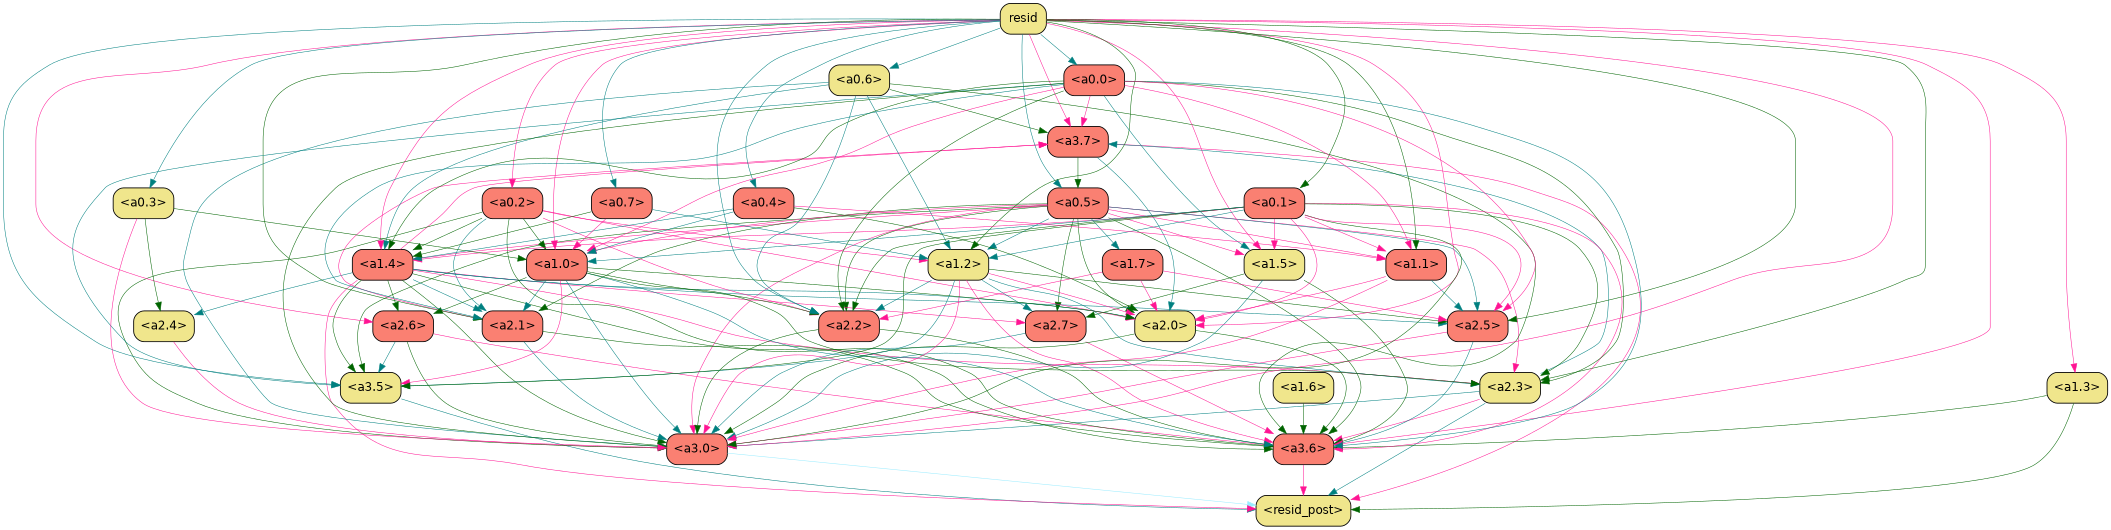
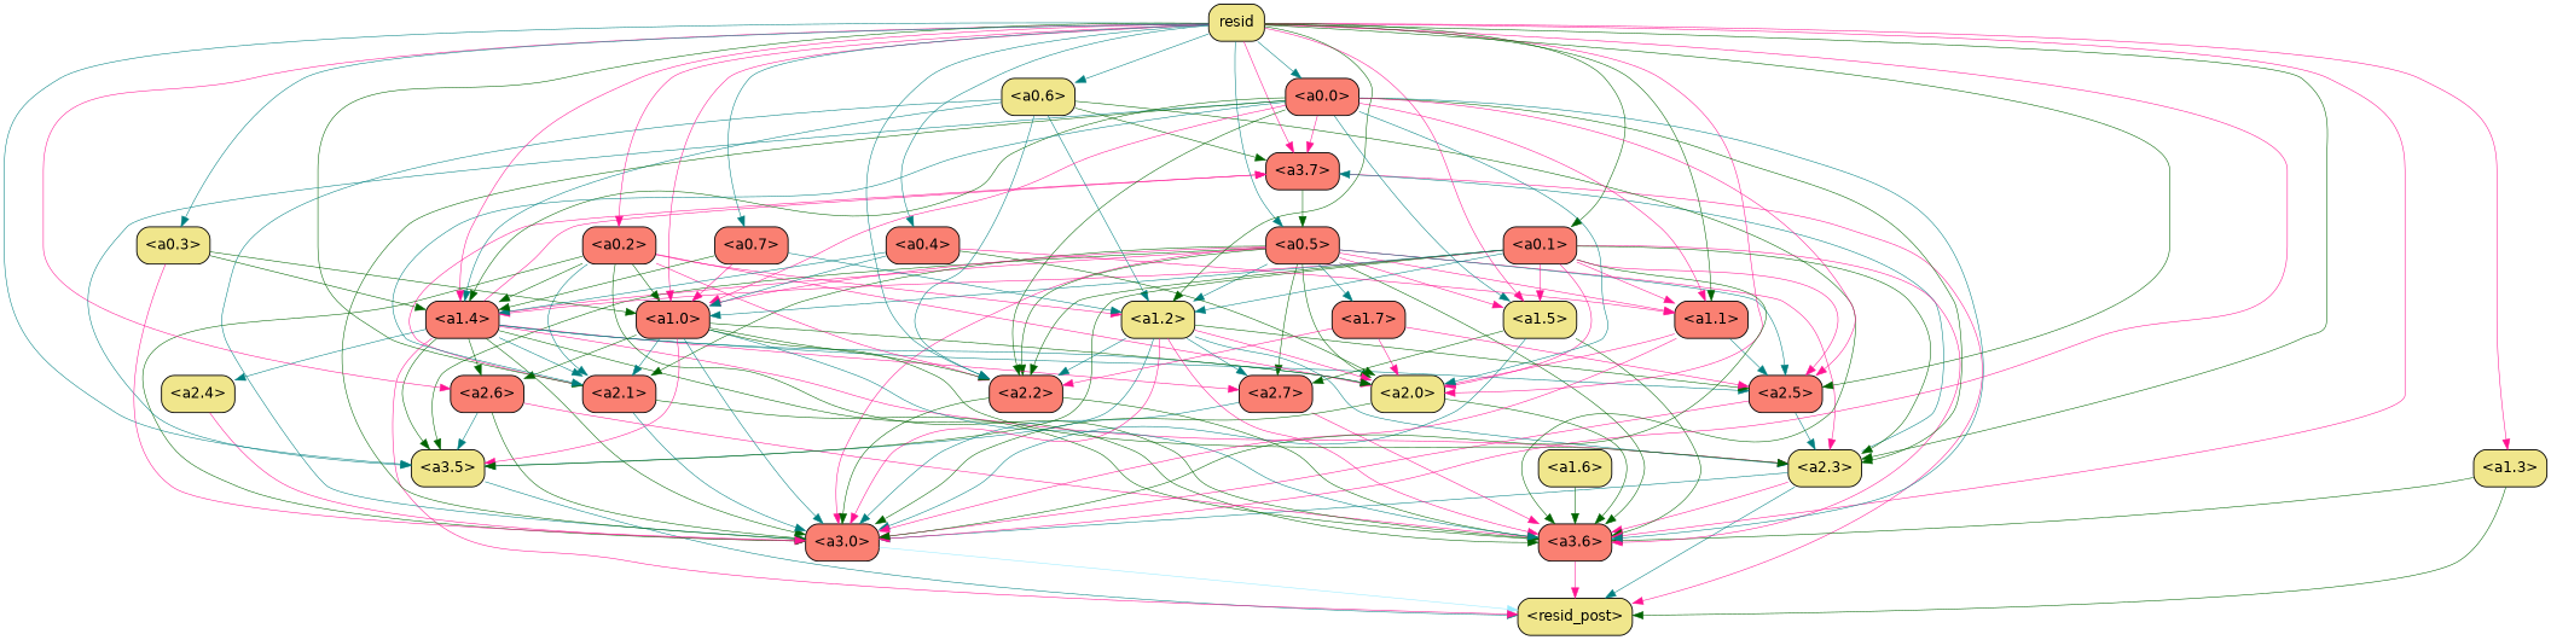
  strict digraph {
    splines=true
    node [color=black fillcolor=salmon fontname=Helvetica shape=box style="filled, rounded"]
    edge [color=deeppink penwidth=0.6]
    "<resid_post>" [fillcolor=khaki]
    "<a3.7>"
    "<a0.5>"
    "<a3.6>"
    "<a3.5>" [fillcolor=khaki]
    "<a3.0>"
    "<a2.3>" [fillcolor=khaki]
    "<a1.4>"
    "<a2.7>"
    "<a2.6>"
    "<a2.1>"
    "<a2.0>" [fillcolor=khaki]
    "<a2.5>"
    "<a2.4>" [fillcolor=khaki]
    "<a1.3>" [fillcolor=khaki]
    "<a1.5>" [fillcolor=khaki]
    "<a0.2>"
    "<a2.2>"
    "<a1.2>" [fillcolor=khaki]
    "<a1.0>"
    "<a1.1>"
    "<a0.6>" [fillcolor=khaki]
    n23 [fillcolor=khaki label=resid]
    "<a0.1>"
    "<a0.0>"
    "<a0.3>" [fillcolor=khaki]
    "<a0.4>"
    "<a0.7>"
    "<a1.7>"
    "<a1.6>" [fillcolor=khaki]
    "<a3.7>" -> "<resid_post>"
    "<a3.7>" -> "<a0.5>" [color=darkgreen]
    "<a0.5>" -> "<a3.6>" [color=darkgreen]
    "<a0.5>" -> "<a3.5>" [color=darkgreen]
    "<a0.5>" -> "<a3.0>"
    "<a0.5>" -> "<a2.3>"
    "<a0.5>" -> "<a1.4>"
    "<a0.5>" -> "<a2.7>" [color=darkgreen]
    "<a0.5>" -> "<a2.1>" [color=darkgreen]
    "<a0.5>" -> "<a2.0>" [color=darkgreen]
    "<a0.5>" -> "<a2.5>" [color=teal]
    "<a0.5>" -> "<a1.5>"
    "<a0.5>" -> "<a2.2>" [color=darkgreen]
    "<a0.5>" -> "<a1.2>" [color=teal]
    "<a0.5>" -> "<a1.0>"
    "<a0.5>" -> "<a1.1>"
    "<a0.5>" -> "<a1.7>" [color=teal]
    "<a3.6>" -> "<resid_post>"
    "<a3.5>" -> "<resid_post>" [color=teal]
    "<a3.0>" -> "<resid_post>" [color="#99ecff"]
    "<a2.3>" -> "<resid_post>" [color=teal]
    "<a2.3>" -> "<a3.7>" [color=teal]
    "<a2.3>" -> "<a3.6>"
    "<a2.3>" -> "<a3.0>" [color=teal]
    "<a1.4>" -> "<resid_post>"
    "<a1.4>" -> "<a3.7>"
    "<a1.4>" -> "<a3.6>" [color=darkgreen]
    "<a1.4>" -> "<a3.5>" [color=darkgreen]
    "<a1.4>" -> "<a3.0>" [color=darkgreen]
    "<a1.4>" -> "<a2.3>"
    "<a1.4>" -> "<a2.7>"
    "<a1.4>" -> "<a2.6>" [color=darkgreen]
    "<a1.4>" -> "<a2.1>" [color=teal]
    "<a1.4>" -> "<a2.0>" [color=teal]
    "<a1.4>" -> "<a2.5>" [color=teal]
    "<a1.4>" -> "<a2.4>" [color=teal]
    "<a2.7>" -> "<a3.6>"
    "<a2.7>" -> "<a3.0>" [color=teal]
    "<a2.6>" -> "<a3.6>"
    "<a2.6>" -> "<a3.5>" [color=teal]
    "<a2.6>" -> "<a3.0>" [color=darkgreen]
    "<a2.1>" -> "<a3.7>"
    "<a2.1>" -> "<a3.6>" [color=darkgreen]
    "<a2.1>" -> "<a3.0>" [color=teal]
    "<a2.0>" -> "<a3.6>" [color=darkgreen]
    "<a2.0>" -> "<a3.0>" [color=darkgreen]
-   "<a2.5>" -> "<a3.6>" [color=teal]
+   "<a2.5>" -> "<a2.3>" [color=teal]
    "<a2.5>" -> "<a3.0>"
    "<a2.4>" -> "<a3.0>"
    "<a1.3>" -> "<resid_post>" [color=darkgreen]
    "<a1.3>" -> "<a3.6>" [color=darkgreen]
    "<a1.5>" -> "<a3.6>" [color=darkgreen]
    "<a1.5>" -> "<a3.0>" [color=teal]
    "<a1.5>" -> "<a2.7>" [color=darkgreen]
    "<a0.2>" -> "<a3.6>" [color=darkgreen]
    "<a0.2>" -> "<a3.0>" [color=darkgreen]
    "<a0.2>" -> "<a1.4>" [color=darkgreen]
    "<a0.2>" -> "<a2.1>" [color=teal]
    "<a0.2>" -> "<a2.0>"
    "<a0.2>" -> "<a2.2>"
    "<a0.2>" -> "<a1.2>"
    "<a0.2>" -> "<a1.0>" [color=darkgreen]
    "<a2.2>" -> "<a3.6>" [color=darkgreen]
    "<a2.2>" -> "<a3.0>" [color=darkgreen]
    "<a1.2>" -> "<a3.6>"
    "<a1.2>" -> "<a3.5>" [color=teal]
    "<a1.2>" -> "<a3.0>"
    "<a1.2>" -> "<a2.3>" [color=teal]
    "<a1.2>" -> "<a2.7>" [color=teal]
    "<a1.2>" -> "<a2.0>"
    "<a1.2>" -> "<a2.5>" [color=darkgreen]
    "<a1.2>" -> "<a2.2>" [color=teal]
    "<a1.0>" -> "<a3.6>" [color=teal]
    "<a1.0>" -> "<a3.5>"
    "<a1.0>" -> "<a3.0>" [color=teal]
    "<a1.0>" -> "<a2.3>" [color=darkgreen]
    "<a1.0>" -> "<a2.6>" [color=darkgreen]
    "<a1.0>" -> "<a2.1>" [color=teal]
    "<a1.0>" -> "<a2.0>" [color=darkgreen]
    "<a1.0>" -> "<a2.2>" [color=darkgreen]
    "<a1.1>" -> "<a3.0>"
    "<a1.1>" -> "<a2.0>"
    "<a1.1>" -> "<a2.5>" [color=teal]
    "<a0.6>" -> "<a3.7>" [color=darkgreen]
    "<a0.6>" -> "<a3.6>" [color=darkgreen]
    "<a0.6>" -> "<a3.0>" [color=teal]
    "<a0.6>" -> "<a1.4>" [color=teal]
    "<a0.6>" -> "<a2.2>" [color=teal]
    "<a0.6>" -> "<a1.2>" [color=teal]
    n23 -> "<a3.7>"
    n23 -> "<a0.5>" [color=teal]
    n23 -> "<a3.6>"
    n23 -> "<a3.5>" [color=teal]
    n23 -> "<a3.0>"
    n23 -> "<a2.3>" [color=darkgreen]
    n23 -> "<a1.4>"
    n23 -> "<a2.6>"
    n23 -> "<a2.1>" [color=darkgreen]
    n23 -> "<a2.0>"
    n23 -> "<a2.5>" [color=darkgreen]
    n23 -> "<a1.3>"
    n23 -> "<a1.5>"
    n23 -> "<a0.2>"
    n23 -> "<a2.2>" [color=teal]
    n23 -> "<a1.2>" [color=darkgreen]
    n23 -> "<a1.0>"
    n23 -> "<a1.1>" [color=darkgreen]
    n23 -> "<a0.6>" [color=teal]
    n23 -> "<a0.1>" [color=darkgreen]
    n23 -> "<a0.0>" [color=teal]
    n23 -> "<a0.3>" [color=teal]
    n23 -> "<a0.4>" [color=teal]
    n23 -> "<a0.7>" [color=teal]
    "<a0.1>" -> "<a3.6>"
    "<a0.1>" -> "<a3.5>" [color=darkgreen]
    "<a0.1>" -> "<a3.0>" [color=darkgreen]
    "<a0.1>" -> "<a2.3>" [color=darkgreen]
    "<a0.1>" -> "<a1.4>"
    "<a0.1>" -> "<a2.0>"
    "<a0.1>" -> "<a2.5>"
    "<a0.1>" -> "<a1.5>"
    "<a0.1>" -> "<a2.2>" [color=darkgreen]
    "<a0.1>" -> "<a1.2>" [color=teal]
    "<a0.1>" -> "<a1.0>" [color=teal]
    "<a0.1>" -> "<a1.1>"
    "<a0.0>" -> "<a3.7>"
    "<a0.0>" -> "<a3.6>" [color=teal]
    "<a0.0>" -> "<a3.5>" [color=teal]
    "<a0.0>" -> "<a3.0>" [color=darkgreen]
    "<a0.0>" -> "<a2.3>" [color=darkgreen]
    "<a0.0>" -> "<a1.4>" [color=darkgreen]
    "<a0.0>" -> "<a2.1>" [color=teal]
-   "<a3.7>" -> "<a2.0>" [color=teal]
+   "<a0.0>" -> "<a2.0>" [color=teal]
    "<a0.0>" -> "<a2.5>"
    "<a0.0>" -> "<a1.5>" [color=teal]
    "<a0.0>" -> "<a2.2>" [color=darkgreen]
    "<a0.0>" -> "<a1.0>"
    "<a0.0>" -> "<a1.1>"
    "<a0.3>" -> "<a3.0>"
-   "<a0.3>" -> "<a2.4>" [color=darkgreen]
+   "<a0.3>" -> "<a1.4>" [color=darkgreen]
    "<a0.3>" -> "<a1.0>" [color=darkgreen]
    "<a0.4>" -> "<a1.4>" [color=teal]
    "<a0.4>" -> "<a2.0>" [color=darkgreen]
    "<a0.4>" -> "<a1.0>" [color=teal]
    "<a0.4>" -> "<a1.1>"
    "<a0.7>" -> "<a1.4>" [color=darkgreen]
    "<a0.7>" -> "<a1.2>" [color=teal]
    "<a0.7>" -> "<a1.0>"
    "<a1.7>" -> "<a2.0>"
    "<a1.7>" -> "<a2.5>"
    "<a1.7>" -> "<a2.2>"
    "<a1.6>" -> "<a3.6>" [color=darkgreen]
  }
